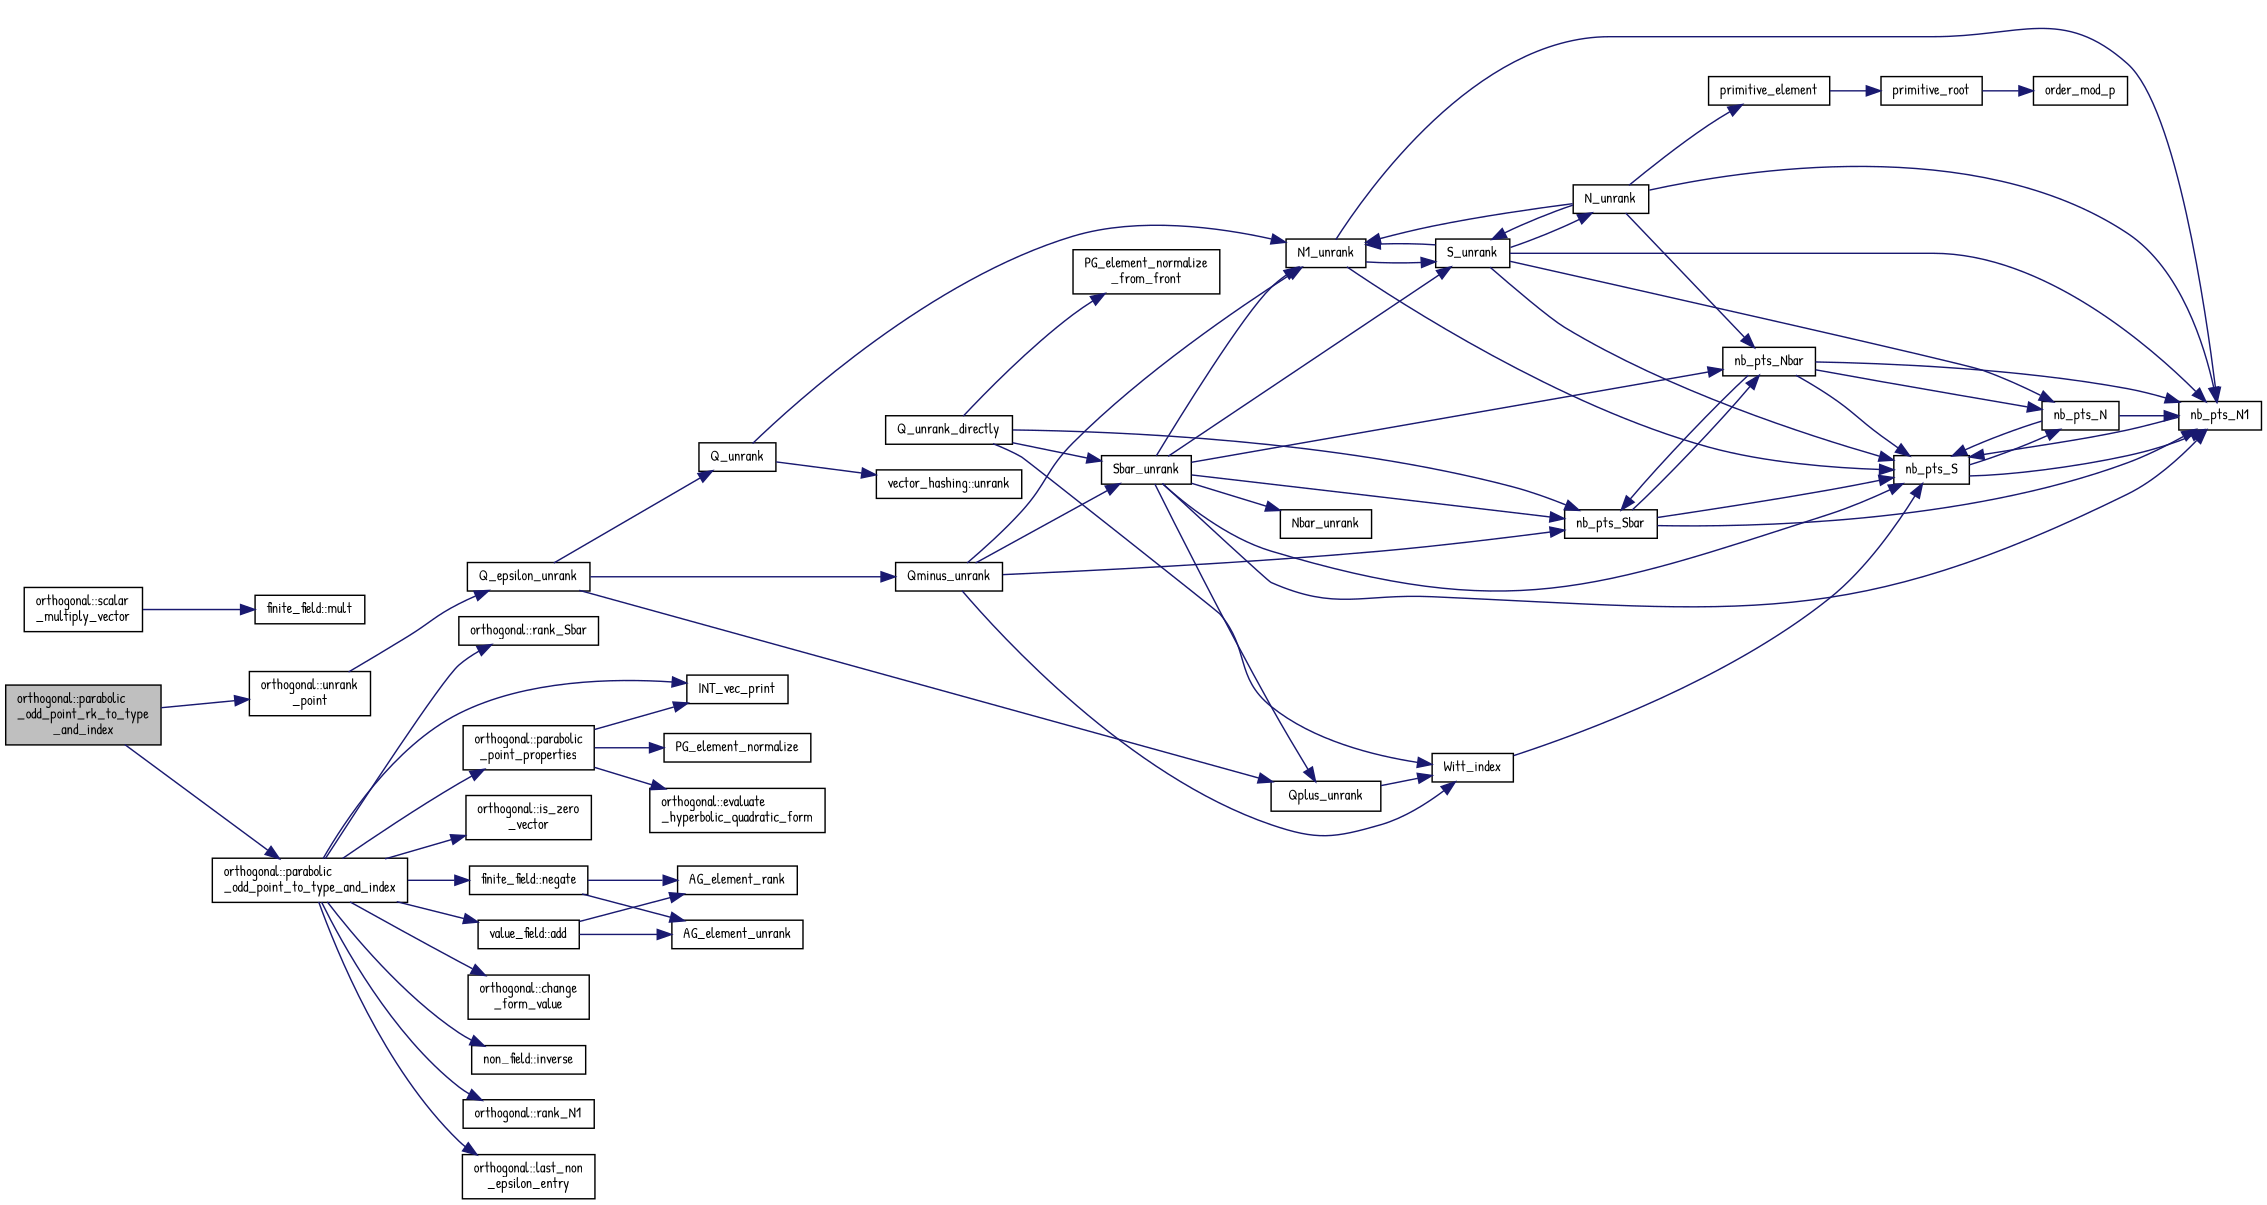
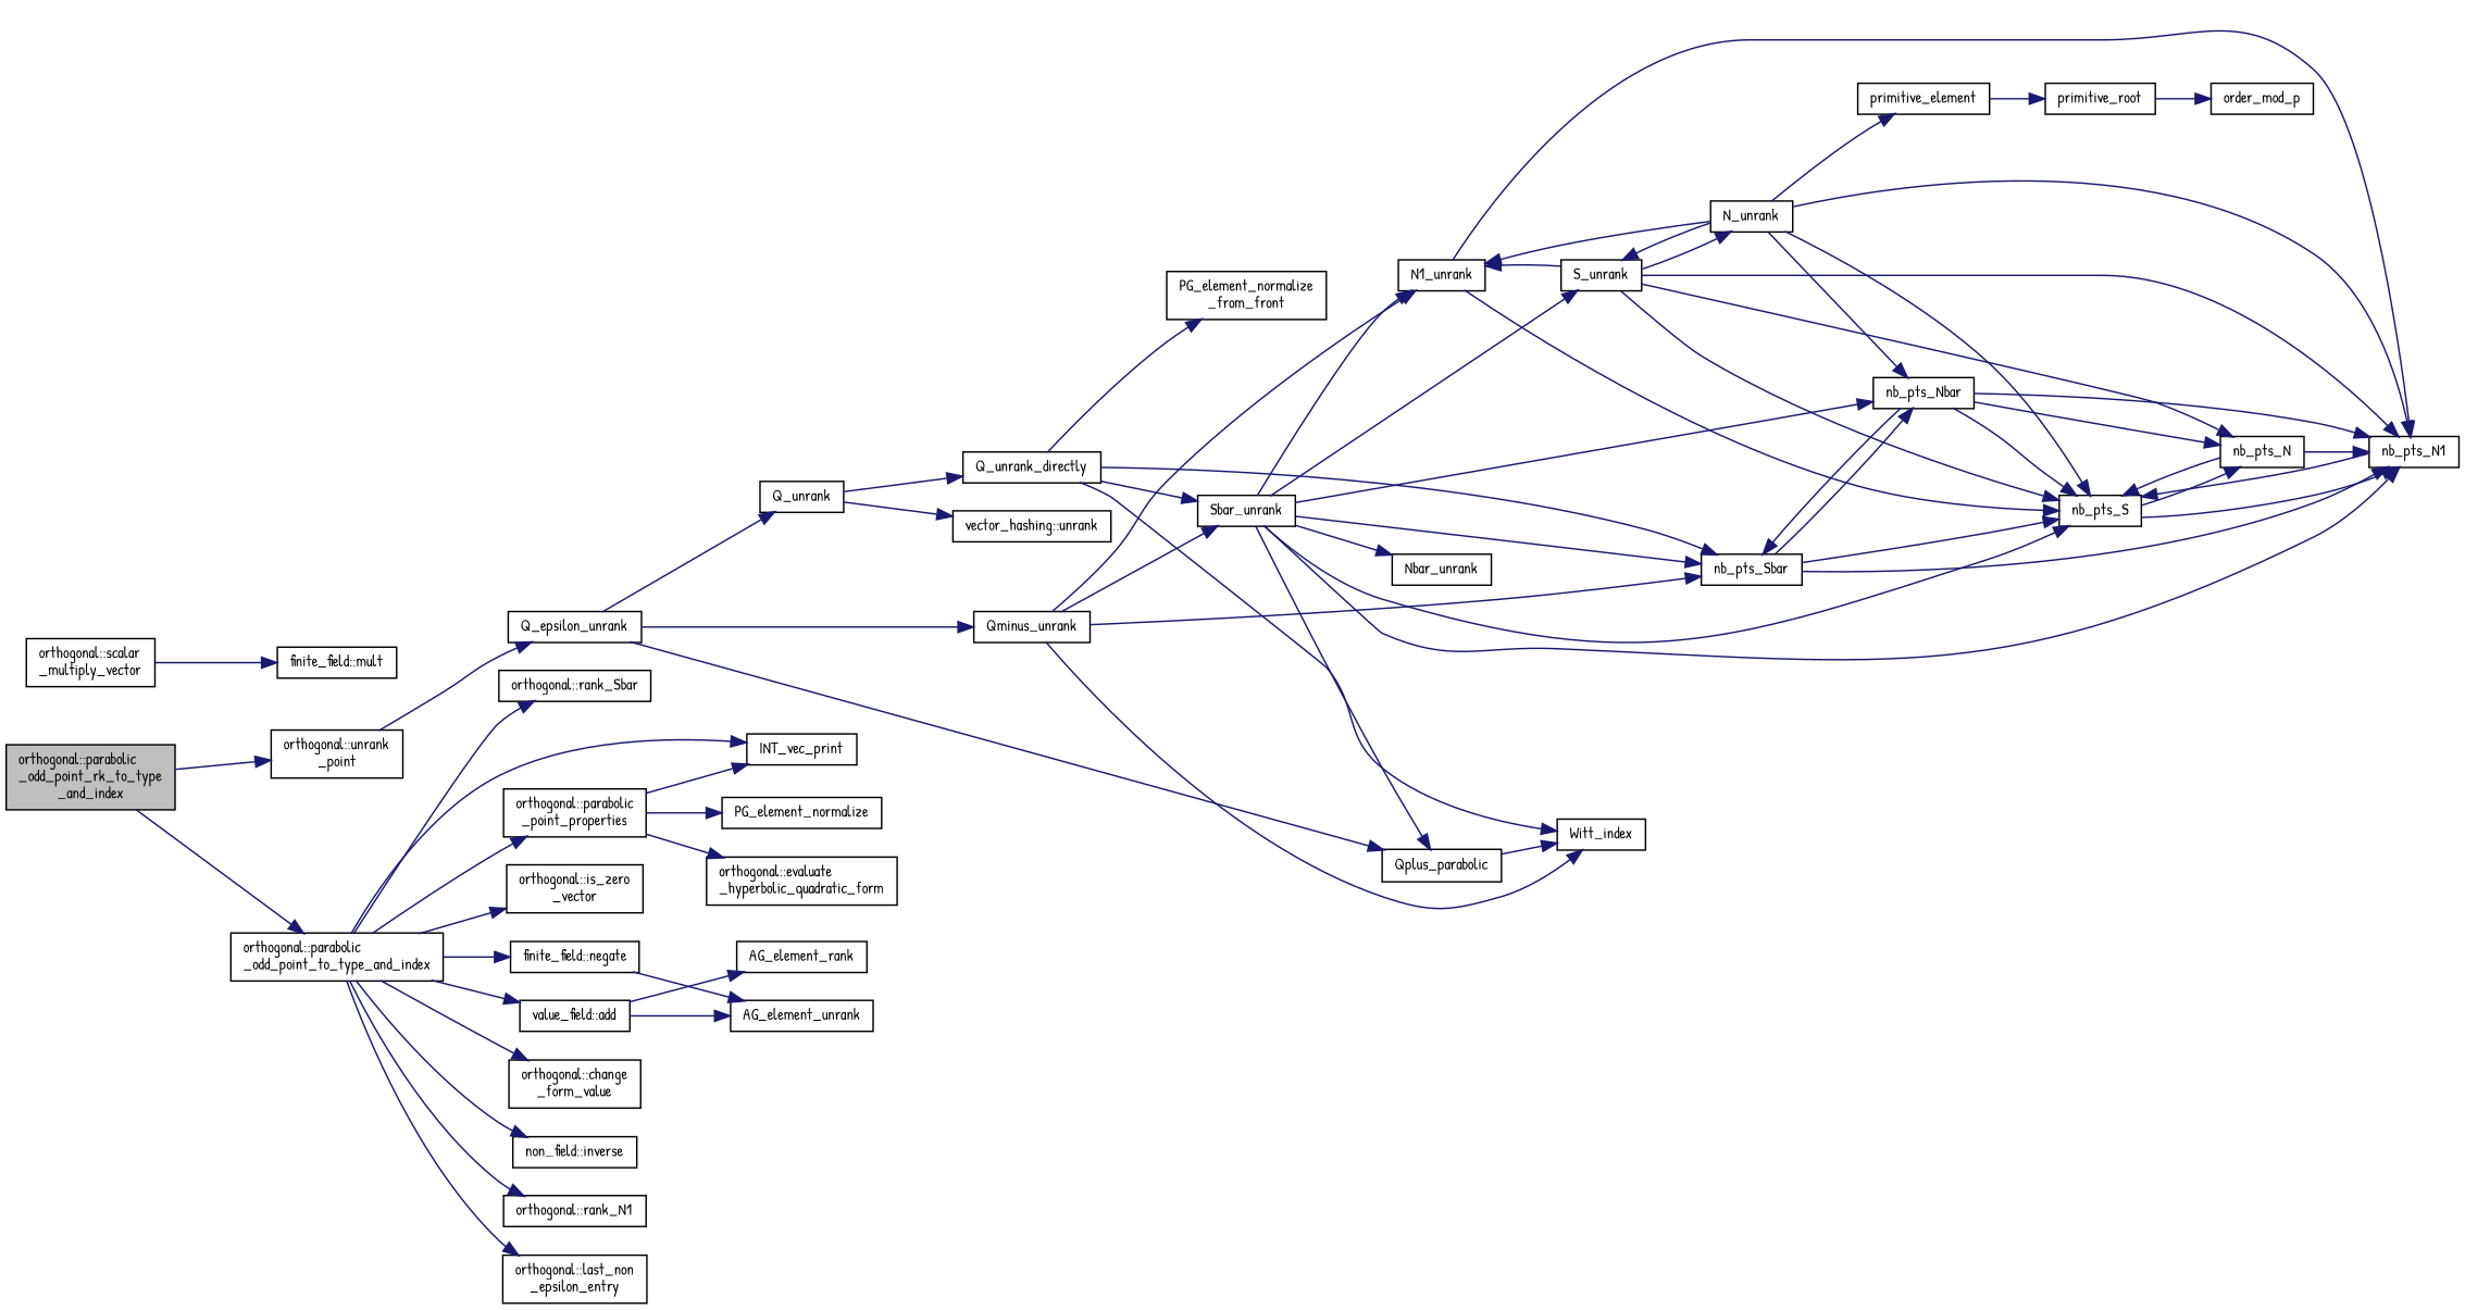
  digraph {
    fontname="Patrick Hand"
    rankdir=LR
    node [color=black fillcolor=white fontname="Patrick Hand" fontsize=10 shape=record style=filled]
    edge [color=midnightblue fontname="Patrick Hand" fontsize=10 labelfontname=Helvetica labelfontsize=10 style=solid]
    n1 [fillcolor=grey75 fontcolor=black height=0.2 label="orthogonal::parabolic\l_odd_point_rk_to_type\l_and_index" width=0.4]
    n2 [height=0.2 label="orthogonal::unrank\l_point" width=0.4]
    n3 [height=0.2 label="orthogonal::parabolic\l_odd_point_to_type_and_index" width=0.4]
    n4 [height=0.2 label=Q_epsilon_unrank width=0.4]
    n5 [height=0.2 label=INT_vec_print width=0.4]
    n6 [height=0.2 label="orthogonal::parabolic\l_point_properties" width=0.4]
    n7 [height=0.2 label="orthogonal::is_zero\l_vector" width=0.4]
    n8 [height=0.2 label="finite_field::negate" width=0.4]
    n9 [height=0.2 label="orthogonal::change\l_form_value" width=0.4]
    n10 [height=0.2 label="non_field::inverse" width=0.4]
    n11 [height=0.2 label="orthogonal::rank_N1" width=0.4]
    n12 [height=0.2 label="orthogonal::last_non\l_epsilon_entry" width=0.4]
    n13 [height=0.2 label="orthogonal::rank_Sbar" width=0.4]
    n14 [height=0.2 label="value_field::add" width=0.4]
    n15 [height=0.2 label=Q_unrank width=0.4]
-   n16 [height=0.2 label=Qplus_unrank width=0.4]
+   n16 [height=0.2 label=Qplus_parabolic width=0.4]
    n17 [height=0.2 label=Qminus_unrank width=0.4]
    n18 [height=0.2 label="vector_hashing::unrank" width=0.4]
    n19 [height=0.2 label=Q_unrank_directly width=0.4]
    n20 [height=0.2 label=Witt_index width=0.4]
    n21 [height=0.2 label=nb_pts_Sbar width=0.4]
    n22 [height=0.2 label=Sbar_unrank width=0.4]
    n23 [height=0.2 label=N1_unrank width=0.4]
    n24 [height=0.2 label="PG_element_normalize\l_from_front" width=0.4]
    n25 [height=0.2 label=nb_pts_S width=0.4]
    n26 [height=0.2 label=nb_pts_N1 width=0.4]
    n27 [height=0.2 label=nb_pts_Nbar width=0.4]
    n28 [height=0.2 label=S_unrank width=0.4]
    n29 [height=0.2 label=Nbar_unrank width=0.4]
    n30 [height=0.2 label=nb_pts_N width=0.4]
    n31 [height=0.2 label=N_unrank width=0.4]
    n32 [height=0.2 label=primitive_element width=0.4]
    n33 [height=0.2 label=primitive_root width=0.4]
    n34 [height=0.2 label=order_mod_p width=0.4]
    n35 [height=0.2 label=PG_element_normalize width=0.4]
    n36 [height=0.2 label="orthogonal::evaluate\l_hyperbolic_quadratic_form" width=0.4]
    n37 [height=0.2 label=AG_element_unrank width=0.4]
    n38 [height=0.2 label=AG_element_rank width=0.4]
    n39 [height=0.2 label="orthogonal::scalar\l_multiply_vector" width=0.4]
    n40 [height=0.2 label="finite_field::mult" width=0.4]
    n1 -> n2
    n1 -> n3
    n2 -> n4
    n3 -> n5
    n3 -> n6
    n3 -> n7
    n3 -> n8
    n3 -> n9
    n3 -> n10
    n3 -> n11
    n3 -> n12
    n3 -> n13
    n3 -> n14
    n4 -> n15
    n4 -> n16
    n4 -> n17
    n6 -> n5
    n6 -> n35
    n6 -> n36
    n8 -> n37
-   n8 -> n38
    n14 -> n37
    n14 -> n38
    n15 -> n18
-   n15 -> n23
+   n15 -> n19
    n16 -> n20
    n17 -> n20
    n17 -> n21
    n17 -> n22
    n17 -> n23
    n19 -> n20
    n19 -> n21
    n19 -> n22
    n19 -> n24
    n21 -> n25
    n21 -> n26
    n21 -> n27
    n22 -> n16
    n22 -> n21
    n22 -> n23
    n22 -> n25
    n22 -> n26
    n22 -> n27
    n22 -> n28
    n22 -> n29
    n23 -> n25
    n23 -> n26
-   n23 -> n28
    n25 -> n26
    n25 -> n30
    n26 -> n25
    n27 -> n21
    n27 -> n25
    n27 -> n26
    n27 -> n30
    n28 -> n23
    n28 -> n25
    n28 -> n26
    n28 -> n30
    n28 -> n31
    n30 -> n25
    n30 -> n26
    n31 -> n23
-   n20 -> n25
+   n31 -> n25
    n31 -> n26
    n31 -> n27
    n31 -> n28
    n31 -> n32
    n32 -> n33
    n33 -> n34
    n39 -> n40
  }
